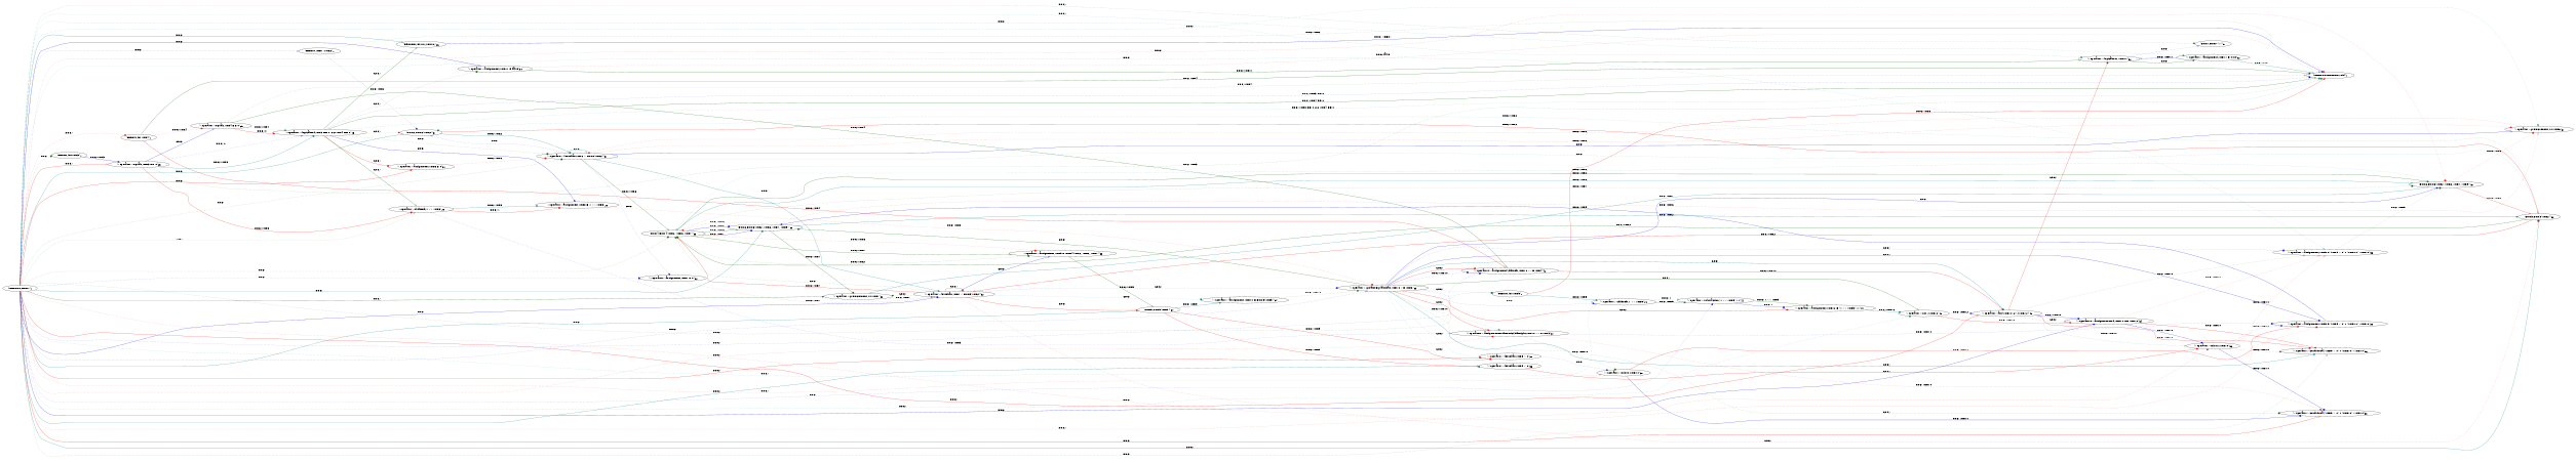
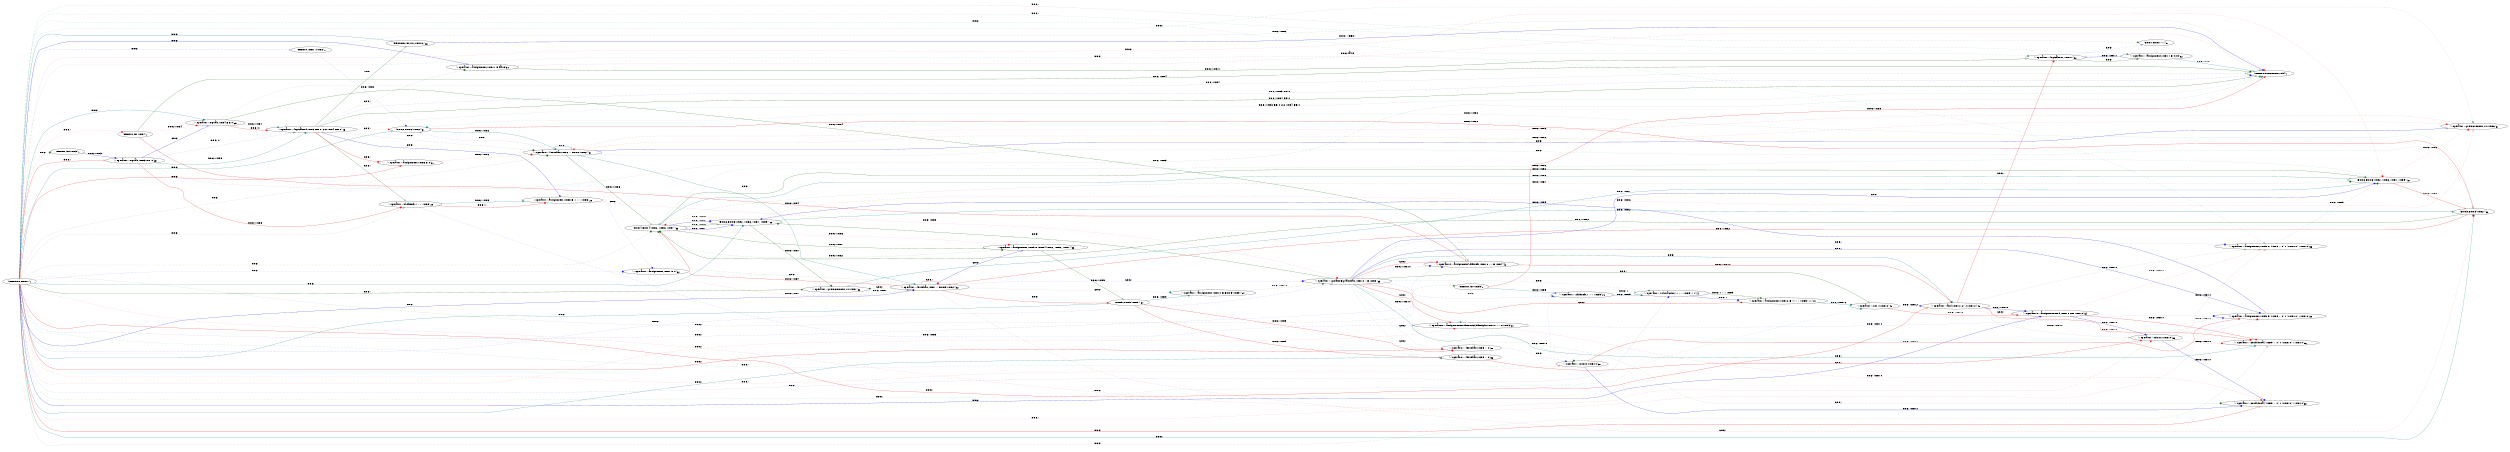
  digraph {
    rankdir=LR
    edge [arrowhead=diamond color=red style=solid]
    n1 [label=<(METHOD,FUN1)<SUB>1</SUB>>]
    n2 [label=<(PARAM,VAR1 *VAR2)<SUB>1</SUB>>]
    n3 [label=<(PARAM,int VAR3)<SUB>1</SUB>>]
    n4 [label=<(PARAM,int VAR4)<SUB>1</SUB>>]
    n5 [label=<(PARAM,int VAR5)<SUB>1</SUB>>]
    n6 [label=<(&lt;operator&gt;.assignment,VAR11 = false)<SUB>30</SUB>>]
    n7 [label=<(&lt;operator&gt;.lessThan,VAR6 &lt; FUN2(VAR2))<SUB>31</SUB>>]
    n8 [label=<(&lt;operator&gt;.preIncrement,++VAR6)<SUB>31</SUB>>]
    n9 [label=<(RETURN,return;,return;)<SUB>26</SUB>>]
    n10 [label=<(&lt;operator&gt;.shiftLeft,1 &lt;&lt; VAR3)<SUB>28</SUB>>]
    n11 [label=<(&lt;operator&gt;.assignment,VAR6 = 0)<SUB>31</SUB>>]
    n12 [label=<(&lt;operator&gt;.equals,VAR3 == 0)<SUB>25</SUB>>]
    n13 [label=<(&lt;operator&gt;.equals,VAR4 == 0)<SUB>25</SUB>>]
    n14 [label=<(FUN2,FUN2(VAR2))<SUB>31</SUB>>]
    n15 [label=<(&lt;operator&gt;.lessThan,VAR7 &lt; FUN3(VAR2))<SUB>32</SUB>>]
    n16 [label=<(&lt;operator&gt;.preIncrement,++VAR7)<SUB>32</SUB>>]
    n17 [label=<(&lt;operator&gt;.assignment,VAR7 = 0)<SUB>32</SUB>>]
    n18 [label=<(FUN3,FUN3(VAR2))<SUB>32</SUB>>]
    n19 [label=<(&lt;operator&gt;.greaterEqualsThan,VAR10 &gt;= VAR8)<SUB>35</SUB>>]
    n20 [label=<(FUN4,FUN4(VAR2, VAR6, VAR7))<SUB>33</SUB>>]
    n21 [label=<(FUN5,FUN5(VAR9))<SUB>34</SUB>>]
    n22 [label=<(&lt;operators&gt;.assignmentArithmeticShiftRight,VAR10 &gt;&gt;= VAR3)<SUB>37</SUB>>]
    n23 [label=<(&lt;operator&gt;.assignment,VAR9 = (VAR9 &lt; 0) ? (-VAR10) : VAR10)<SUB>38</SUB>>]
    n24 [label=<(FUN6,FUN6(VAR2, VAR6, VAR7, VAR9))<SUB>39</SUB>>]
    n25 [label=<(&lt;operators&gt;.assignmentShiftLeft,VAR10 &lt;&lt;= VAR4)<SUB>42</SUB>>]
    n26 [label=<(&lt;operator&gt;.assignment,VAR9 = (VAR9 &lt; 0) ? (-VAR10) : VAR10)<SUB>56</SUB>>]
    n27 [label=<(FUN6,FUN6(VAR2, VAR6, VAR7, VAR9))<SUB>57</SUB>>]
    n28 [label=<(&lt;operator&gt;.conditional,(VAR9 &lt; 0) ? (-VAR10) : VAR10)<SUB>38</SUB>>]
    n29 [label=<(&lt;operator&gt;.and,VAR10 &amp; (~VAR12))<SUB>49</SUB>>]
    n30 [label=<(&lt;operator&gt;.lessThan,VAR9 &lt; 0)<SUB>38</SUB>>]
    n31 [label=<(&lt;operator&gt;.minus,-VAR10)<SUB>38</SUB>>]
    n32 [label=<(&lt;operator&gt;.subtraction,(1 &lt;&lt; VAR5) - 1)<SUB>44</SUB>>]
    n33 [label=<(&lt;operators&gt;.assignmentAnd,VAR10 &amp;= VAR12)<SUB>54</SUB>>]
    n34 [label=<(&lt;operator&gt;.conditional,(VAR9 &lt; 0) ? (-VAR10) : VAR10)<SUB>56</SUB>>]
    n35 [label=<(&lt;operator&gt;.shiftLeft,1 &lt;&lt; VAR5)<SUB>44</SUB>>]
    n36 [label=<(&lt;operator&gt;.not,~VAR12)<SUB>49</SUB>>]
    n37 [label=<(&lt;operator&gt;.logicalNot,!VAR11)<SUB>50</SUB>>]
    n38 [label=<(&lt;operator&gt;.lessThan,VAR9 &lt; 0)<SUB>56</SUB>>]
    n39 [label=<(&lt;operator&gt;.minus,-VAR10)<SUB>56</SUB>>]
    n40 [label=<(FUN7,FUN7(&quot;&quot;))<SUB>51</SUB>>]
    n41 [label=<(&lt;operator&gt;.assignment,VAR11 = true)<SUB>52</SUB>>]
    n42 [label=<(METHOD_RETURN,void)<SUB>1</SUB>>]
    n43 [label=<(&lt;operator&gt;.assignment,VAR8 = 1 &lt;&lt; VAR3)<SUB>28</SUB>>]
    n44 [label=<(&lt;operator&gt;.logicalAnd,VAR3 == 0 &amp;&amp; VAR4 == 0)<SUB>25</SUB>>]
    n45 [label=<(&lt;operator&gt;.assignment,VAR9 = FUN4(VAR2, VAR6, VAR7))<SUB>33</SUB>>]
    n46 [label=<(&lt;operator&gt;.assignment,VAR10 = FUN5(VAR9))<SUB>34</SUB>>]
    n47 [label=<(&lt;operator&gt;.assignment,VAR12 = (1 &lt;&lt; VAR5) - 1)<SUB>44</SUB>>]
    n1 -> n2 [arrowhead=onormal color=blue label="DDG: " style=dotted]
    n1 -> n3 [arrowhead=box color=darkgreen label="DDG: " style=dotted]
    n1 -> n4 [label="DDG: " style=dotted]
    n1 -> n5 [color=darkgreen label="DDG: " style=dotted]
    n1 -> n6 [arrowhead=onormal color=blue label="DDG: "]
    n1 -> n7 [arrowhead=box color=darkgreen label="DDG: " style=dotted]
    n1 -> n8 [color=teal label="DDG: " style=dotted]
    n1 -> n9 [arrowhead=onormal color=teal label="DDG: "]
-   n1 -> n10 [arrowhead=onormal color=darkgreen label="VAR: " style=dotted]
+   n1 -> n10 [arrowhead=onormal color=darkgreen label="DDG: " style=dotted]
    n1 -> n11 [label="DDG: "]
    n1 -> n12 [arrowhead=onormal label="DDG: "]
+   n1 -> n13 [arrowhead=box color=teal label="DDG: "]
    n1 -> n14 [arrowhead=onormal color=teal label="DDG: "]
    n1 -> n15 [arrowhead=box color=blue label="DDG: "]
    n1 -> n16 [color=darkgreen label="DDG: "]
    n1 -> n17 [arrowhead=box color=blue label="DDG: " style=dotted]
    n1 -> n18 [arrowhead=box color=teal label="DDG: "]
    n1 -> n19 [arrowhead=onormal color=blue label="DDG: " style=dotted]
    n1 -> n20 [arrowhead=box color=darkgreen label="DDG: " style=dotted]
    n1 -> n21 [arrowhead=onormal color=teal label="DDG: "]
    n1 -> n22 [label="DDG: " style=dotted]
    n1 -> n23 [arrowhead=box label="DDG: " style=dotted]
    n1 -> n24 [arrowhead=box color=teal label="DDG: "]
    n1 -> n25 [arrowhead=box color=blue label="DDG: " style=dotted]
    n1 -> n26 [arrowhead=onormal color=teal label="DDG: " style=dotted]
    n1 -> n27 [arrowhead=box label="DDG: " style=dotted]
    n1 -> n28 [arrowhead=onormal label="DDG: "]
    n1 -> n29 [arrowhead=onormal label="DDG: "]
    n1 -> n30 [arrowhead=box label="DDG: "]
    n1 -> n31 [arrowhead=onormal label="DDG: " style=dotted]
    n1 -> n32 [color=blue label="DDG: " style=dotted]
    n1 -> n33 [color=blue label="DDG: "]
    n1 -> n34 [arrowhead=onormal color=darkgreen label="DDG: " style=dotted]
    n1 -> n35 [arrowhead=onormal color=teal label="DDG: " style=dotted]
    n1 -> n36 [arrowhead=box color=teal label="DDG: " style=dotted]
    n1 -> n37 [color=teal label="DDG: " style=dotted]
    n1 -> n38 [arrowhead=onormal color=teal label="DDG: "]
    n1 -> n39 [label="DDG: " style=dotted]
    n1 -> n40 [color=darkgreen label="DDG: " style=dotted]
    n1 -> n41 [color=teal label="DDG: " style=dotted]
    n2 -> n14 [color=blue label="DDG: VAR2" style=dotted]
    n2 -> n42 [arrowhead=onormal color=darkgreen label="DDG: VAR2" style=dotted]
    n3 -> n12 [color=blue label="DDG: VAR3"]
    n4 -> n13 [label="DDG: VAR4" style=dotted]
    n4 -> n25 [arrowhead=onormal label="DDG: VAR4"]
    n4 -> n42 [arrowhead=box color=darkgreen label="DDG: VAR4"]
    n5 -> n35 [color=teal label="DDG: VAR5"]
    n5 -> n42 [label="DDG: VAR5"]
    n6 -> n37 [arrowhead=onormal color=darkgreen label="DDG: VAR11"]
    n6 -> n42 [label="DDG: false" style=dotted]
    n7 -> n7 [arrowhead=onormal color=teal label="CDG: "]
    n7 -> n8 [label="DDG: VAR6" style=dotted]
    n7 -> n8 [arrowhead=onormal color=blue label="CDG: "]
    n7 -> n14 [arrowhead=onormal color=blue label="CDG: " style=dotted]
    n7 -> n15 [color=teal label="CDG: "]
    n7 -> n17 [color=blue label="CDG: " style=dotted]
    n7 -> n18 [arrowhead=onormal color=teal label="CDG: " style=dotted]
    n7 -> n20 [arrowhead=onormal color=darkgreen label="DDG: VAR6"]
    n8 -> n7 [label="DDG: VAR6" style=dotted]
    n9 -> n42 [color=blue label="DDG: &lt;RET&gt;"]
    n10 -> n22 [arrowhead=onormal color=blue label="DDG: VAR3" style=dotted]
    n10 -> n43 [arrowhead=box label="DDG: 1"]
    n10 -> n43 [color=teal label="DDG: VAR3"]
    n11 -> n7 [arrowhead=box label="DDG: VAR6" style=dotted]
    n12 -> n10 [arrowhead=box label="DDG: VAR3"]
    n12 -> n13 [arrowhead=onormal color=blue label="CDG: "]
    n12 -> n42 [color=darkgreen label="DDG: VAR3" style=dotted]
    n12 -> n44 [arrowhead=box color=teal label="DDG: VAR3"]
    n12 -> n44 [arrowhead=onormal color=blue label="DDG: 0" style=dotted]
    n13 -> n25 [arrowhead=onormal color=darkgreen label="DDG: VAR4"]
    n13 -> n42 [arrowhead=onormal color=darkgreen label="DDG: VAR4" style=dotted]
    n13 -> n44 [color=teal label="DDG: VAR4" style=dotted]
    n13 -> n44 [label="DDG: 0"]
    n14 -> n7 [arrowhead=box color=teal label="DDG: VAR2"]
    n14 -> n18 [arrowhead=onormal label="DDG: VAR2"]
    n15 -> n15 [arrowhead=box label="CDG: "]
    n15 -> n16 [color=darkgreen label="CDG: " style=dotted]
    n15 -> n18 [arrowhead=box label="CDG: " style=dotted]
    n15 -> n19 [arrowhead=box color=blue label="CDG: " style=dotted]
    n15 -> n20 [label="DDG: VAR7"]
    n15 -> n20 [color=darkgreen label="CDG: " style=dotted]
    n15 -> n21 [label="CDG: "]
    n15 -> n45 [arrowhead=onormal color=blue label="CDG: "]
    n15 -> n46 [arrowhead=box color=teal label="CDG: " style=dotted]
    n16 -> n15 [color=teal label="DDG: VAR7" style=dotted]
    n17 -> n15 [arrowhead=onormal label="DDG: VAR7" style=dotted]
    n18 -> n14 [arrowhead=box color=teal label="DDG: VAR2" style=dotted]
    n18 -> n15 [arrowhead=onormal label="DDG: VAR2"]
    n18 -> n20 [arrowhead=box color=darkgreen label="DDG: VAR2"]
    n19 -> n22 [color=teal label="DDG: VAR10" style=dotted]
    n19 -> n22 [label="CDG: "]
    n19 -> n23 [arrowhead=box color=blue label="CDG: "]
    n19 -> n24 [arrowhead=box color=darkgreen label="CDG: "]
    n19 -> n25 [arrowhead=box color=blue label="DDG: VAR10" style=dotted]
    n19 -> n25 [arrowhead=box label="CDG: "]
    n19 -> n26 [arrowhead=box color=blue label="CDG: " style=dotted]
    n19 -> n27 [color=blue label="CDG: "]
    n19 -> n28 [arrowhead=box color=darkgreen label="CDG: " style=dotted]
    n19 -> n29 [color=teal label="CDG: "]
    n19 -> n30 [arrowhead=onormal color=teal label="CDG: " style=dotted]
-   n19 -> n5 [color=teal label="CDG: " style=dotted]
+   n19 -> n32 [color=teal label="CDG: " style=dotted]
    n19 -> n34 [color=teal label="CDG: "]
    n19 -> n35 [color=blue label="CDG: " style=dotted]
    n19 -> n36 [arrowhead=onormal color=darkgreen label="CDG: "]
    n19 -> n38 [arrowhead=box color=teal label="CDG: " style=dotted]
    n19 -> n47 [label="CDG: "]
    n20 -> n24 [arrowhead=box color=blue label="DDG: VAR2"]
    n20 -> n24 [arrowhead=onormal color=darkgreen label="DDG: VAR6"]
    n20 -> n24 [arrowhead=box color=blue label="DDG: VAR7"]
    n20 -> n27 [color=darkgreen label="DDG: VAR2"]
    n20 -> n27 [arrowhead=onormal color=teal label="DDG: VAR6"]
    n20 -> n27 [arrowhead=box color=darkgreen label="DDG: VAR7" style=dotted]
    n20 -> n45 [arrowhead=box color=darkgreen label="DDG: VAR2" style=dotted]
    n20 -> n45 [arrowhead=box label="DDG: VAR6" style=dotted]
    n20 -> n45 [arrowhead=onormal color=darkgreen label="DDG: VAR7"]
    n21 -> n30 [arrowhead=box label="DDG: VAR9"]
    n21 -> n38 [arrowhead=onormal label="DDG: VAR9"]
    n21 -> n46 [color=teal label="DDG: VAR9"]
    n22 -> n23 [arrowhead=box color=blue label="DDG: VAR10" style=dotted]
    n22 -> n28 [label="DDG: VAR10" style=dotted]
    n22 -> n31 [arrowhead=box color=darkgreen label="DDG: VAR10" style=dotted]
    n23 -> n24 [color=blue label="DDG: VAR9"]
    n24 -> n8 [arrowhead=onormal label="DDG: VAR6" style=dotted]
    n24 -> n16 [arrowhead=box color=darkgreen label="DDG: VAR7"]
    n24 -> n18 [color=teal label="DDG: VAR2"]
    n24 -> n20 [label="DDG: VAR6" style=dotted]
    n25 -> n29 [label="DDG: VAR10"]
    n26 -> n27 [arrowhead=box color=darkgreen label="DDG: VAR9" style=dotted]
    n27 -> n8 [arrowhead=box label="DDG: VAR6" style=dotted]
    n27 -> n16 [arrowhead=onormal color=teal label="DDG: VAR7"]
    n27 -> n18 [arrowhead=onormal label="DDG: VAR2"]
    n27 -> n20 [arrowhead=onormal color=teal label="DDG: VAR6" style=dotted]
    n29 -> n26 [arrowhead=onormal color=darkgreen label="DDG: VAR10" style=dotted]
    n29 -> n33 [arrowhead=box color=blue label="DDG: VAR10"]
    n29 -> n33 [arrowhead=onormal label="CDG: " style=dotted]
    n29 -> n34 [arrowhead=box label="DDG: VAR10"]
    n29 -> n37 [arrowhead=box label="CDG: "]
    n29 -> n39 [arrowhead=onormal color=darkgreen label="DDG: VAR10" style=dotted]
    n30 -> n31 [color=blue label="CDG: " style=dotted]
    n31 -> n23 [label="DDG: VAR10"]
    n31 -> n28 [arrowhead=box color=blue label="DDG: VAR10"]
    n32 -> n47 [color=darkgreen label="DDG: 1 &lt;&lt; VAR5"]
    n32 -> n47 [arrowhead=box color=blue label="DDG: 1"]
    n33 -> n26 [arrowhead=onormal label="DDG: VAR10" style=dotted]
    n33 -> n34 [label="DDG: VAR10"]
    n33 -> n39 [color=blue label="DDG: VAR10"]
    n35 -> n32 [arrowhead=onormal color=teal label="DDG: 1" style=dotted]
    n35 -> n32 [arrowhead=box color=teal label="DDG: VAR5"]
    n36 -> n29 [color=blue label="DDG: VAR12" style=dotted]
    n36 -> n33 [label="DDG: VAR12"]
    n37 -> n40 [arrowhead=onormal color=blue label="CDG: " style=dotted]
    n37 -> n41 [color=darkgreen label="CDG: "]
    n38 -> n39 [label="CDG: "]
    n39 -> n23 [color=blue label="DDG: VAR10" style=dotted]
    n39 -> n26 [arrowhead=onormal label="DDG: VAR10" style=dotted]
    n39 -> n28 [arrowhead=box color=blue label="DDG: VAR10"]
    n39 -> n34 [label="DDG: VAR10" style=dotted]
    n41 -> n37 [arrowhead=onormal color=blue label="DDG: VAR11"]
    n41 -> n42 [arrowhead=onormal color=teal label="DDG: true"]
    n43 -> n19 [arrowhead=box label="DDG: VAR8" style=dotted]
    n44 -> n6 [arrowhead=box color=darkgreen label="CDG: " style=dotted]
    n44 -> n7 [arrowhead=box color=darkgreen label="CDG: " style=dotted]
-   n44 -> n9 [arrowhead=onormal color=darkgreen label="CDG: "]
+   n44 -> n9 [arrowhead=onormal color=darkgreen label="VAR: "]
    n44 -> n10 [arrowhead=onormal color=darkgreen label="CDG: "]
    n44 -> n11 [arrowhead=box label="CDG: "]
    n44 -> n14 [label="CDG: " style=dotted]
    n44 -> n42 [arrowhead=box color=blue label="DDG: VAR3 == 0" style=dotted]
    n44 -> n42 [arrowhead=onormal color=darkgreen label="DDG: VAR4 == 0"]
    n44 -> n42 [arrowhead=box color=teal label="DDG: VAR3 == 0 &amp;&amp; VAR4 == 0" style=dotted]
    n44 -> n43 [color=blue label="CDG: "]
    n45 -> n21 [arrowhead=onormal color=darkgreen label="DDG: VAR9"]
    n46 -> n19 [color=darkgreen label="DDG: VAR10" style=dotted]
    n47 -> n36 [arrowhead=box color=teal label="DDG: VAR12"]
  }
